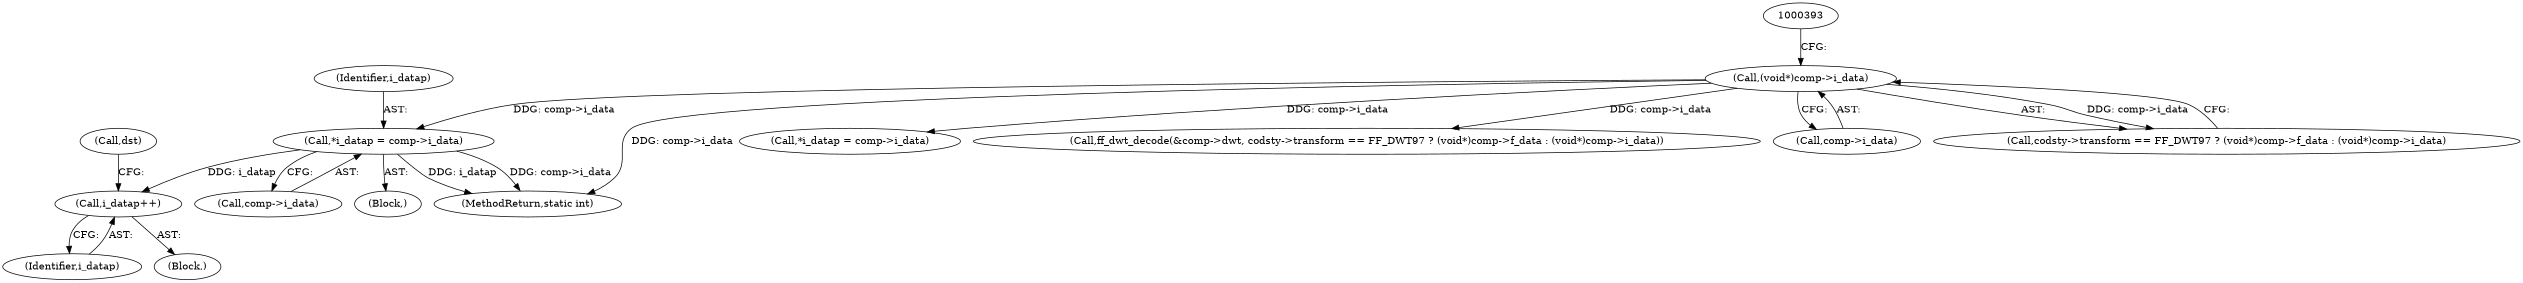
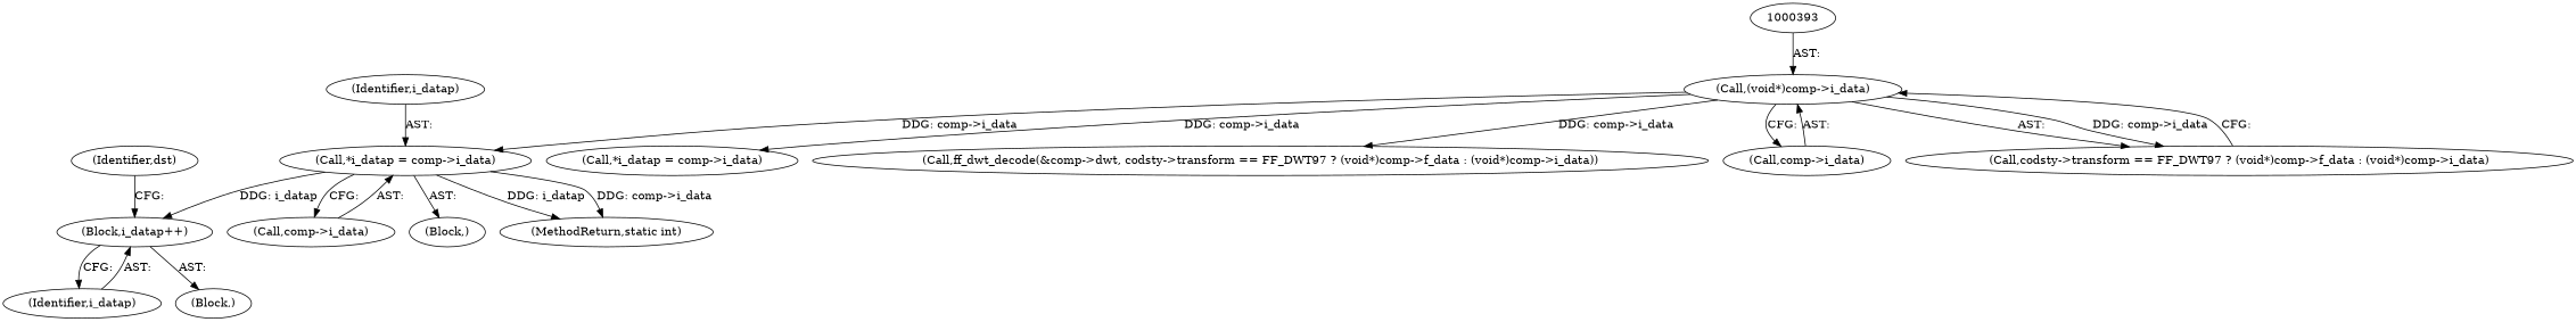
  digraph {
    n1 [label="(Call,*i_datap = comp->i_data)"]
-   n2 [label="(Call,i_datap++)"]
+   n2 [label="(Block,i_datap++)"]
    n3 [label="(Call,comp->i_data)"]
    n4 [label="(Block,)"]
    n5 [label="(MethodReturn,static int)"]
    n6 [label="(Identifier,i_datap)"]
    n7 [label="(Block,)"]
    n8 [label="(Call,(void*)comp->i_data)"]
    n9 [label="(Call,*i_datap = comp->i_data)"]
    n10 [label="(Call,ff_dwt_decode(&comp->dwt, codsty->transform == FF_DWT97 ? (void*)comp->f_data : (void*)comp->i_data))"]
    n11 [label="(Call,comp->i_data)"]
    n12 [label="(Call,codsty->transform == FF_DWT97 ? (void*)comp->f_data : (void*)comp->i_data)"]
-   n13 [label="(Call,dst)"]
+   n13 [label="(Identifier,dst)"]
    n14 [label="(Identifier,i_datap)"]
    1000393
    n1 -> n2 [label="DDG: i_datap"]
    n1 -> n3 [label="CFG: "]
    n1 -> n4 [label="AST: "]
    n1 -> n5 [label="DDG: i_datap"]
    n1 -> n5 [label="DDG: comp->i_data"]
    n2 -> n6 [label="CFG: "]
    n2 -> n7 [label="AST: "]
    n3 -> n1 [label="AST: "]
    n6 -> n2 [label="AST: "]
    n8 -> n1 [label="DDG: comp->i_data"]
-   n8 -> n5 [label="DDG: comp->i_data"]
    n8 -> n9 [label="DDG: comp->i_data"]
    n8 -> n10 [label="DDG: comp->i_data"]
    n8 -> n11 [label="CFG: "]
    n8 -> n12 [label="AST: "]
    n8 -> n12 [label="DDG: comp->i_data"]
    n11 -> n8 [label="AST: "]
    n12 -> n8 [label="CFG: "]
    n13 -> n2 [label="CFG: "]
    n14 -> n1 [label="AST: "]
-   1000393 -> n8 [label="CFG: "]
+   1000393 -> n8 [label="AST: "]
  }
